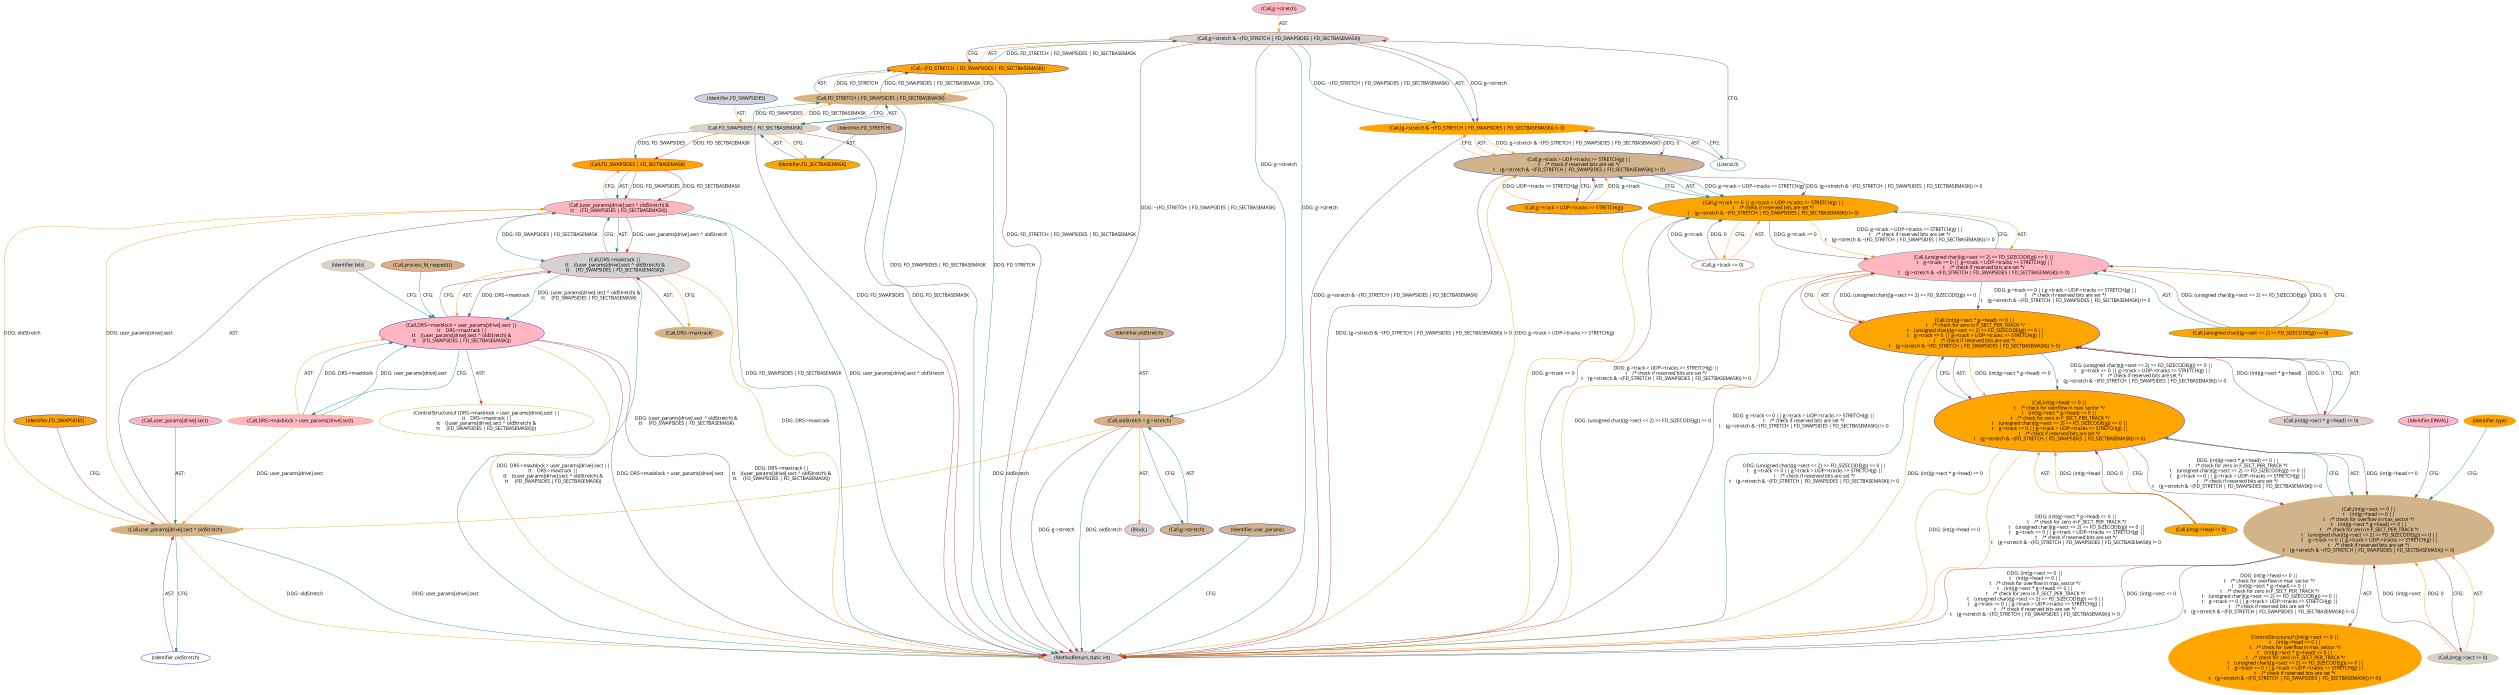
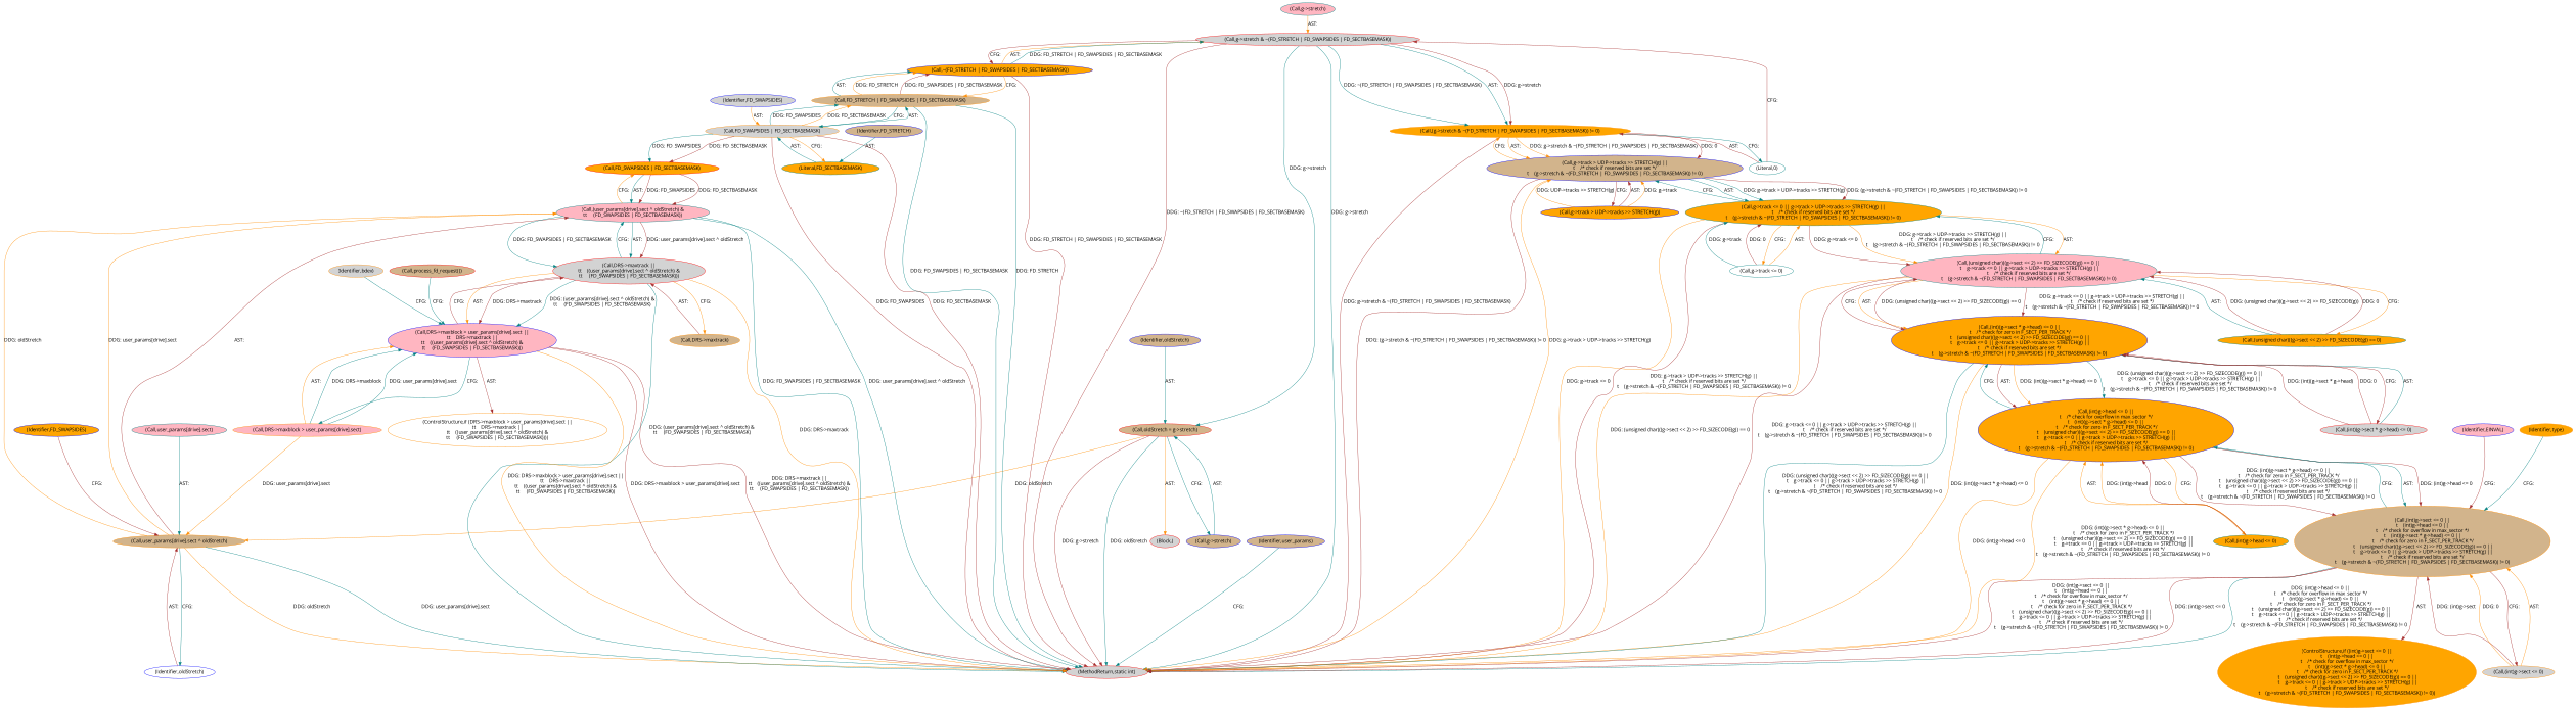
  digraph {
    fontname="Open Sans"
    node [color=blue fillcolor=orange fontname="Open Sans" style=filled]
    edge [color=brown fontname="Open Sans"]
    n1 [color=red fillcolor=lightgrey label="(Call,g->stretch & ~(FD_STRETCH | FD_SWAPSIDES | FD_SECTBASEMASK))"]
    n2 [label="(Call,~(FD_STRETCH | FD_SWAPSIDES | FD_SECTBASEMASK))"]
    n3 [color=darkorange label="(Call,(g->stretch & ~(FD_STRETCH | FD_SWAPSIDES | FD_SECTBASEMASK)) != 0)"]
    n4 [color=red fillcolor=tan label="(Call,oldStretch = g->stretch)"]
    n5 [color=red fillcolor=lightgrey label="(MethodReturn,static int)"]
    n6 [color=darkorange fillcolor=tan label="(Call,FD_STRETCH | FD_SWAPSIDES | FD_SECTBASEMASK)"]
    n7 [fillcolor=tan label="(Call,g->track > UDP->tracks >> STRETCH(g) ||\n\t    /* check if reserved bits are set */\n\t    (g->stretch & ~(FD_STRETCH | FD_SWAPSIDES | FD_SECTBASEMASK)) != 0)"]
    n8 [color=teal fillcolor=white label="(Literal,0)"]
    n9 [color=darkorange fillcolor=tan label="(Call,user_params[drive].sect ^ oldStretch)"]
    n10 [fillcolor=tan label="(Call,g->stretch)"]
    n11 [color=red fillcolor=lightgrey label="(Block,)"]
    n12 [color=darkorange fillcolor=lightgrey label="(Call,FD_SWAPSIDES | FD_SECTBASEMASK)"]
    n13 [color=red label="(Call,FD_SWAPSIDES | FD_SECTBASEMASK)"]
-   n14 [color=teal label="(Identifier,FD_SECTBASEMASK)"]
+   n14 [color=teal label="(Literal,FD_SECTBASEMASK)"]
    n15 [color=teal fillcolor=lightpink label="(Call,(user_params[drive].sect ^ oldStretch) &\n\t\t     (FD_SWAPSIDES | FD_SECTBASEMASK))"]
    n16 [color=teal label="(Call,g->track <= 0 || g->track > UDP->tracks >> STRETCH(g) ||\n\t    /* check if reserved bits are set */\n\t    (g->stretch & ~(FD_STRETCH | FD_SWAPSIDES | FD_SECTBASEMASK)) != 0)"]
    n17 [label="(Call,g->track > UDP->tracks >> STRETCH(g))"]
    n18 [color=teal fillcolor=lightpink label="(Call,(unsigned char)((g->sect << 2) >> FD_SIZECODE(g)) == 0 ||\n \t    g->track <= 0 || g->track > UDP->tracks >> STRETCH(g) ||\n\t    /* check if reserved bits are set */\n\t    (g->stretch & ~(FD_STRETCH | FD_SWAPSIDES | FD_SECTBASEMASK)) != 0)"]
-   n19 [color=red fillcolor=white label="(Call,g->track <= 0)"]
+   n19 [color=teal fillcolor=white label="(Call,g->track <= 0)"]
    n20 [label="(Call,(int)(g->sect * g->head) <= 0 ||\n \t    /* check for zero in F_SECT_PER_TRACK */\n \t    (unsigned char)((g->sect << 2) >> FD_SIZECODE(g)) == 0 ||\n \t    g->track <= 0 || g->track > UDP->tracks >> STRETCH(g) ||\n\t    /* check if reserved bits are set */\n\t    (g->stretch & ~(FD_STRETCH | FD_SWAPSIDES | FD_SECTBASEMASK)) != 0)"]
    n21 [color=teal label="(Call,(unsigned char)((g->sect << 2) >> FD_SIZECODE(g)) == 0)"]
    n22 [label="(Call,(int)g->head <= 0 ||\n\t    /* check for overflow in max_sector */\n\t    (int)(g->sect * g->head) <= 0 ||\n \t    /* check for zero in F_SECT_PER_TRACK */\n \t    (unsigned char)((g->sect << 2) >> FD_SIZECODE(g)) == 0 ||\n \t    g->track <= 0 || g->track > UDP->tracks >> STRETCH(g) ||\n\t    /* check if reserved bits are set */\n\t    (g->stretch & ~(FD_STRETCH | FD_SWAPSIDES | FD_SECTBASEMASK)) != 0)"]
    n23 [color=red fillcolor=lightgrey label="(Call,(int)(g->sect * g->head) <= 0)"]
    n24 [color=darkorange fillcolor=tan label="(Call,(int)g->sect <= 0 ||\n\t    (int)g->head <= 0 ||\n\t    /* check for overflow in max_sector */\n\t    (int)(g->sect * g->head) <= 0 ||\n \t    /* check for zero in F_SECT_PER_TRACK */\n \t    (unsigned char)((g->sect << 2) >> FD_SIZECODE(g)) == 0 ||\n \t    g->track <= 0 || g->track > UDP->tracks >> STRETCH(g) ||\n\t    /* check if reserved bits are set */\n\t    (g->stretch & ~(FD_STRETCH | FD_SWAPSIDES | FD_SECTBASEMASK)) != 0)"]
    n25 [color=teal label="(Call,(int)g->head <= 0)"]
    n26 [color=darkorange label="(ControlStructure,if ((int)g->sect <= 0 ||\n\t    (int)g->head <= 0 ||\n\t    /* check for overflow in max_sector */\n\t    (int)(g->sect * g->head) <= 0 ||\n \t    /* check for zero in F_SECT_PER_TRACK */\n \t    (unsigned char)((g->sect << 2) >> FD_SIZECODE(g)) == 0 ||\n \t    g->track <= 0 || g->track > UDP->tracks >> STRETCH(g) ||\n\t    /* check if reserved bits are set */\n\t    (g->stretch & ~(FD_STRETCH | FD_SWAPSIDES | FD_SECTBASEMASK)) != 0))"]
    n27 [color=darkorange fillcolor=lightgrey label="(Call,(int)g->sect <= 0)"]
    n28 [fillcolor=white label="(Identifier,oldStretch)"]
    n29 [color=red fillcolor=lightgrey label="(Call,DRS->maxtrack ||\n\t\t    ((user_params[drive].sect ^ oldStretch) &\n\t\t     (FD_SWAPSIDES | FD_SECTBASEMASK)))"]
    n30 [fillcolor=lightpink label="(Call,DRS->maxblock > user_params[drive].sect ||\n\t\t    DRS->maxtrack ||\n\t\t    ((user_params[drive].sect ^ oldStretch) &\n\t\t     (FD_SWAPSIDES | FD_SECTBASEMASK)))"]
    n31 [color=darkorange fillcolor=tan label="(Call,DRS->maxtrack)"]
    n32 [color=darkorange fillcolor=lightpink label="(Call,DRS->maxblock > user_params[drive].sect)"]
    n33 [color=darkorange fillcolor=white label="(ControlStructure,if (DRS->maxblock > user_params[drive].sect ||\n\t\t    DRS->maxtrack ||\n\t\t    ((user_params[drive].sect ^ oldStretch) &\n\t\t     (FD_SWAPSIDES | FD_SECTBASEMASK))))"]
    n34 [fillcolor=tan label="(Identifier,user_params)"]
    n35 [fillcolor=tan label="(Identifier,oldStretch)"]
    n36 [color=red fillcolor=tan label="(Call,process_fd_request())"]
    n37 [fillcolor=tan label="(Identifier,FD_STRETCH)"]
    n38 [color=darkorange label="(Identifier,type)"]
    n39 [color=teal fillcolor=lightpink label="(Call,g->stretch)"]
    n40 [fillcolor=lightgrey label="(Identifier,FD_SWAPSIDES)"]
    n41 [color=teal fillcolor=lightpink label="(Call,user_params[drive].sect)"]
    n42 [label="(Identifier,FD_SWAPSIDES)"]
    n43 [fillcolor=lightpink label="(Identifier,EINVAL)"]
-   n44 [color=darkorange fillcolor=lightgrey label="(Identifier,bits)"]
+   n44 [color=darkorange fillcolor=lightgrey label="(Identifier,bdev)"]
    n1 -> n2 [label="CFG: "]
    n1 -> n3 [color=teal label="AST: "]
    n1 -> n3 [label="DDG: g->stretch"]
    n1 -> n3 [color=teal label="DDG: ~(FD_STRETCH | FD_SWAPSIDES | FD_SECTBASEMASK)"]
    n1 -> n4 [color=teal label="DDG: g->stretch"]
    n1 -> n5 [label="DDG: ~(FD_STRETCH | FD_SWAPSIDES | FD_SECTBASEMASK)"]
    n1 -> n5 [color=teal label="DDG: g->stretch"]
    n2 -> n1 [color=darkorange label="AST: "]
    n2 -> n1 [color=teal label="DDG: FD_STRETCH | FD_SWAPSIDES | FD_SECTBASEMASK"]
    n2 -> n5 [label="DDG: FD_STRETCH | FD_SWAPSIDES | FD_SECTBASEMASK"]
    n2 -> n6 [color=darkorange label="CFG: "]
    n3 -> n5 [label="DDG: g->stretch & ~(FD_STRETCH | FD_SWAPSIDES | FD_SECTBASEMASK)"]
    n3 -> n7 [color=darkorange label="AST: "]
    n3 -> n7 [color=darkorange label="DDG: g->stretch & ~(FD_STRETCH | FD_SWAPSIDES | FD_SECTBASEMASK)"]
    n3 -> n7 [label="DDG: 0"]
    n3 -> n8 [color=teal label="CFG: "]
    n4 -> n5 [label="DDG: g->stretch"]
    n4 -> n5 [color=teal label="DDG: oldStretch"]
    n4 -> n9 [color=darkorange label="DDG: oldStretch"]
    n4 -> n10 [color=teal label="CFG: "]
    n4 -> n11 [color=darkorange label="AST: "]
    n6 -> n2 [color=teal label="AST: "]
    n6 -> n2 [color=darkorange label="DDG: FD_STRETCH"]
    n6 -> n2 [label="DDG: FD_SWAPSIDES | FD_SECTBASEMASK"]
    n6 -> n5 [color=teal label="DDG: FD_SWAPSIDES | FD_SECTBASEMASK"]
    n6 -> n5 [color=teal label="DDG: FD_STRETCH"]
    n6 -> n12 [color=teal label="CFG: "]
    n7 -> n3 [color=darkorange label="CFG: "]
    n7 -> n5 [label="DDG: (g->stretch & ~(FD_STRETCH | FD_SWAPSIDES | FD_SECTBASEMASK)) != 0"]
    n7 -> n5 [color=darkorange label="DDG: g->track > UDP->tracks >> STRETCH(g)"]
    n7 -> n16 [color=teal label="AST: "]
    n7 -> n16 [color=teal label="DDG: g->track > UDP->tracks >> STRETCH(g)"]
    n7 -> n16 [label="DDG: (g->stretch & ~(FD_STRETCH | FD_SWAPSIDES | FD_SECTBASEMASK)) != 0"]
    n7 -> n17 [label="CFG: "]
    n8 -> n1 [label="CFG: "]
    n8 -> n3 [label="AST: "]
    n9 -> n5 [color=darkorange label="DDG: oldStretch"]
    n9 -> n5 [color=teal label="DDG: user_params[drive].sect"]
    n9 -> n15 [label="AST: "]
    n9 -> n15 [color=darkorange label="DDG: user_params[drive].sect"]
    n9 -> n15 [color=darkorange label="DDG: oldStretch"]
    n9 -> n28 [color=teal label="CFG: "]
    n10 -> n4 [color=teal label="AST: "]
    n12 -> n5 [label="DDG: FD_SWAPSIDES"]
    n12 -> n5 [label="DDG: FD_SECTBASEMASK"]
    n12 -> n6 [color=teal label="AST: "]
    n12 -> n6 [color=teal label="DDG: FD_SWAPSIDES"]
    n12 -> n6 [color=darkorange label="DDG: FD_SECTBASEMASK"]
    n12 -> n13 [color=teal label="DDG: FD_SWAPSIDES"]
    n12 -> n13 [label="DDG: FD_SECTBASEMASK"]
    n12 -> n14 [color=darkorange label="CFG: "]
    n13 -> n15 [color=teal label="AST: "]
    n13 -> n15 [label="DDG: FD_SWAPSIDES"]
    n13 -> n15 [label="DDG: FD_SECTBASEMASK"]
    n14 -> n12 [color=teal label="AST: "]
    n15 -> n5 [color=teal label="DDG: FD_SWAPSIDES | FD_SECTBASEMASK"]
    n15 -> n5 [color=teal label="DDG: user_params[drive].sect ^ oldStretch"]
    n15 -> n13 [color=darkorange label="CFG: "]
    n15 -> n29 [color=teal label="AST: "]
    n15 -> n29 [label="DDG: user_params[drive].sect ^ oldStretch"]
    n15 -> n29 [color=teal label="DDG: FD_SWAPSIDES | FD_SECTBASEMASK"]
    n16 -> n5 [color=darkorange label="DDG: g->track <= 0"]
    n16 -> n5 [label="DDG: g->track > UDP->tracks >> STRETCH(g) ||\n\t    /* check if reserved bits are set */\n\t    (g->stretch & ~(FD_STRETCH | FD_SWAPSIDES | FD_SECTBASEMASK)) != 0"]
    n16 -> n7 [color=teal label="CFG: "]
    n16 -> n18 [color=darkorange label="AST: "]
    n16 -> n18 [label="DDG: g->track <= 0"]
    n16 -> n18 [color=darkorange label="DDG: g->track > UDP->tracks >> STRETCH(g) ||\n\t    /* check if reserved bits are set */\n\t    (g->stretch & ~(FD_STRETCH | FD_SWAPSIDES | FD_SECTBASEMASK)) != 0"]
    n16 -> n19 [color=darkorange label="CFG: "]
    n17 -> n7 [label="AST: "]
    n17 -> n7 [color=darkorange label="DDG: g->track"]
    n17 -> n7 [color=darkorange label="DDG: UDP->tracks >> STRETCH(g)"]
    n18 -> n5 [color=darkorange label="DDG: (unsigned char)((g->sect << 2) >> FD_SIZECODE(g)) == 0"]
    n18 -> n5 [label="DDG: g->track <= 0 || g->track > UDP->tracks >> STRETCH(g) ||\n\t    /* check if reserved bits are set */\n\t    (g->stretch & ~(FD_STRETCH | FD_SWAPSIDES | FD_SECTBASEMASK)) != 0"]
    n18 -> n16 [color=teal label="CFG: "]
    n18 -> n20 [color=darkorange label="AST: "]
    n18 -> n20 [label="DDG: (unsigned char)((g->sect << 2) >> FD_SIZECODE(g)) == 0"]
    n18 -> n20 [label="DDG: g->track <= 0 || g->track > UDP->tracks >> STRETCH(g) ||\n\t    /* check if reserved bits are set */\n\t    (g->stretch & ~(FD_STRETCH | FD_SWAPSIDES | FD_SECTBASEMASK)) != 0"]
    n18 -> n21 [color=darkorange label="CFG: "]
    n19 -> n16 [color=darkorange label="AST: "]
    n19 -> n16 [color=teal label="DDG: g->track"]
    n19 -> n16 [label="DDG: 0"]
    n20 -> n5 [color=darkorange label="DDG: (int)(g->sect * g->head) <= 0"]
    n20 -> n5 [color=teal label="DDG: (unsigned char)((g->sect << 2) >> FD_SIZECODE(g)) == 0 ||\n \t    g->track <= 0 || g->track > UDP->tracks >> STRETCH(g) ||\n\t    /* check if reserved bits are set */\n\t    (g->stretch & ~(FD_STRETCH | FD_SWAPSIDES | FD_SECTBASEMASK)) != 0"]
    n20 -> n18 [label="CFG: "]
    n20 -> n22 [label="AST: "]
    n20 -> n22 [color=darkorange label="DDG: (int)(g->sect * g->head) <= 0"]
    n20 -> n22 [color=teal label="DDG: (unsigned char)((g->sect << 2) >> FD_SIZECODE(g)) == 0 ||\n \t    g->track <= 0 || g->track > UDP->tracks >> STRETCH(g) ||\n\t    /* check if reserved bits are set */\n\t    (g->stretch & ~(FD_STRETCH | FD_SWAPSIDES | FD_SECTBASEMASK)) != 0"]
    n20 -> n23 [label="CFG: "]
    n21 -> n18 [color=teal label="AST: "]
    n21 -> n18 [label="DDG: (unsigned char)((g->sect << 2) >> FD_SIZECODE(g))"]
    n21 -> n18 [label="DDG: 0"]
    n22 -> n5 [color=darkorange label="DDG: (int)g->head <= 0"]
    n22 -> n5 [color=darkorange label="DDG: (int)(g->sect * g->head) <= 0 ||\n \t    /* check for zero in F_SECT_PER_TRACK */\n \t    (unsigned char)((g->sect << 2) >> FD_SIZECODE(g)) == 0 ||\n \t    g->track <= 0 || g->track > UDP->tracks >> STRETCH(g) ||\n\t    /* check if reserved bits are set */\n\t    (g->stretch & ~(FD_STRETCH | FD_SWAPSIDES | FD_SECTBASEMASK)) != 0"]
    n22 -> n20 [color=teal label="CFG: "]
    n22 -> n24 [color=teal label="AST: "]
    n22 -> n24 [label="DDG: (int)g->head <= 0"]
    n22 -> n24 [label="DDG: (int)(g->sect * g->head) <= 0 ||\n \t    /* check for zero in F_SECT_PER_TRACK */\n \t    (unsigned char)((g->sect << 2) >> FD_SIZECODE(g)) == 0 ||\n \t    g->track <= 0 || g->track > UDP->tracks >> STRETCH(g) ||\n\t    /* check if reserved bits are set */\n\t    (g->stretch & ~(FD_STRETCH | FD_SWAPSIDES | FD_SECTBASEMASK)) != 0"]
    n22 -> n25 [color=darkorange label="CFG: "]
    n23 -> n20 [color=teal label="AST: "]
    n23 -> n20 [label="DDG: (int)(g->sect * g->head)"]
    n23 -> n20 [label="DDG: 0"]
    n24 -> n5 [color=teal label="DDG: (int)g->head <= 0 ||\n\t    /* check for overflow in max_sector */\n\t    (int)(g->sect * g->head) <= 0 ||\n \t    /* check for zero in F_SECT_PER_TRACK */\n \t    (unsigned char)((g->sect << 2) >> FD_SIZECODE(g)) == 0 ||\n \t    g->track <= 0 || g->track > UDP->tracks >> STRETCH(g) ||\n\t    /* check if reserved bits are set */\n\t    (g->stretch & ~(FD_STRETCH | FD_SWAPSIDES | FD_SECTBASEMASK)) != 0"]
    n24 -> n5 [label="DDG: (int)g->sect <= 0 ||\n\t    (int)g->head <= 0 ||\n\t    /* check for overflow in max_sector */\n\t    (int)(g->sect * g->head) <= 0 ||\n \t    /* check for zero in F_SECT_PER_TRACK */\n \t    (unsigned char)((g->sect << 2) >> FD_SIZECODE(g)) == 0 ||\n \t    g->track <= 0 || g->track > UDP->tracks >> STRETCH(g) ||\n\t    /* check if reserved bits are set */\n\t    (g->stretch & ~(FD_STRETCH | FD_SWAPSIDES | FD_SECTBASEMASK)) != 0"]
    n24 -> n5 [label="DDG: (int)g->sect <= 0"]
    n24 -> n22 [color=teal label="CFG: "]
    n24 -> n26 [label="AST: "]
    n24 -> n27 [label="CFG: "]
    n25 -> n22 [color=darkorange label="AST: "]
    n25 -> n22 [color=darkorange label="DDG: (int)g->head"]
    n25 -> n22 [label="DDG: 0"]
    n27 -> n24 [color=darkorange label="AST: "]
    n27 -> n24 [label="DDG: (int)g->sect"]
    n27 -> n24 [color=darkorange label="DDG: 0"]
    n28 -> n9 [label="AST: "]
    n29 -> n5 [color=darkorange label="DDG: DRS->maxtrack"]
    n29 -> n5 [color=teal label="DDG: (user_params[drive].sect ^ oldStretch) &\n\t\t     (FD_SWAPSIDES | FD_SECTBASEMASK)"]
    n29 -> n15 [color=teal label="CFG: "]
    n29 -> n30 [color=darkorange label="AST: "]
    n29 -> n30 [label="DDG: DRS->maxtrack"]
    n29 -> n30 [color=teal label="DDG: (user_params[drive].sect ^ oldStretch) &\n\t\t     (FD_SWAPSIDES | FD_SECTBASEMASK)"]
    n29 -> n31 [color=darkorange label="CFG: "]
    n30 -> n5 [label="DDG: DRS->maxblock > user_params[drive].sect"]
    n30 -> n5 [label="DDG: DRS->maxtrack ||\n\t\t    ((user_params[drive].sect ^ oldStretch) &\n\t\t     (FD_SWAPSIDES | FD_SECTBASEMASK))"]
    n30 -> n5 [color=darkorange label="DDG: DRS->maxblock > user_params[drive].sect ||\n\t\t    DRS->maxtrack ||\n\t\t    ((user_params[drive].sect ^ oldStretch) &\n\t\t     (FD_SWAPSIDES | FD_SECTBASEMASK))"]
    n30 -> n29 [label="CFG: "]
    n30 -> n32 [color=teal label="CFG: "]
    n30 -> n33 [label="AST: "]
    n31 -> n29 [label="AST: "]
    n32 -> n9 [color=darkorange label="DDG: user_params[drive].sect"]
    n32 -> n30 [color=darkorange label="AST: "]
    n32 -> n30 [color=teal label="DDG: DRS->maxblock"]
    n32 -> n30 [color=teal label="DDG: user_params[drive].sect"]
    n34 -> n5 [color=teal label="CFG: "]
    n35 -> n4 [color=teal label="AST: "]
    n36 -> n30 [color=teal label="CFG: "]
    n37 -> n14 [color=teal label="AST: "]
    n38 -> n24 [color=teal label="CFG: "]
    n39 -> n1 [color=darkorange label="AST: "]
    n40 -> n12 [color=darkorange label="AST: "]
    n41 -> n9 [color=teal label="AST: "]
    n42 -> n9 [label="CFG: "]
    n43 -> n24 [label="CFG: "]
    n44 -> n30 [color=teal label="CFG: "]
  }
